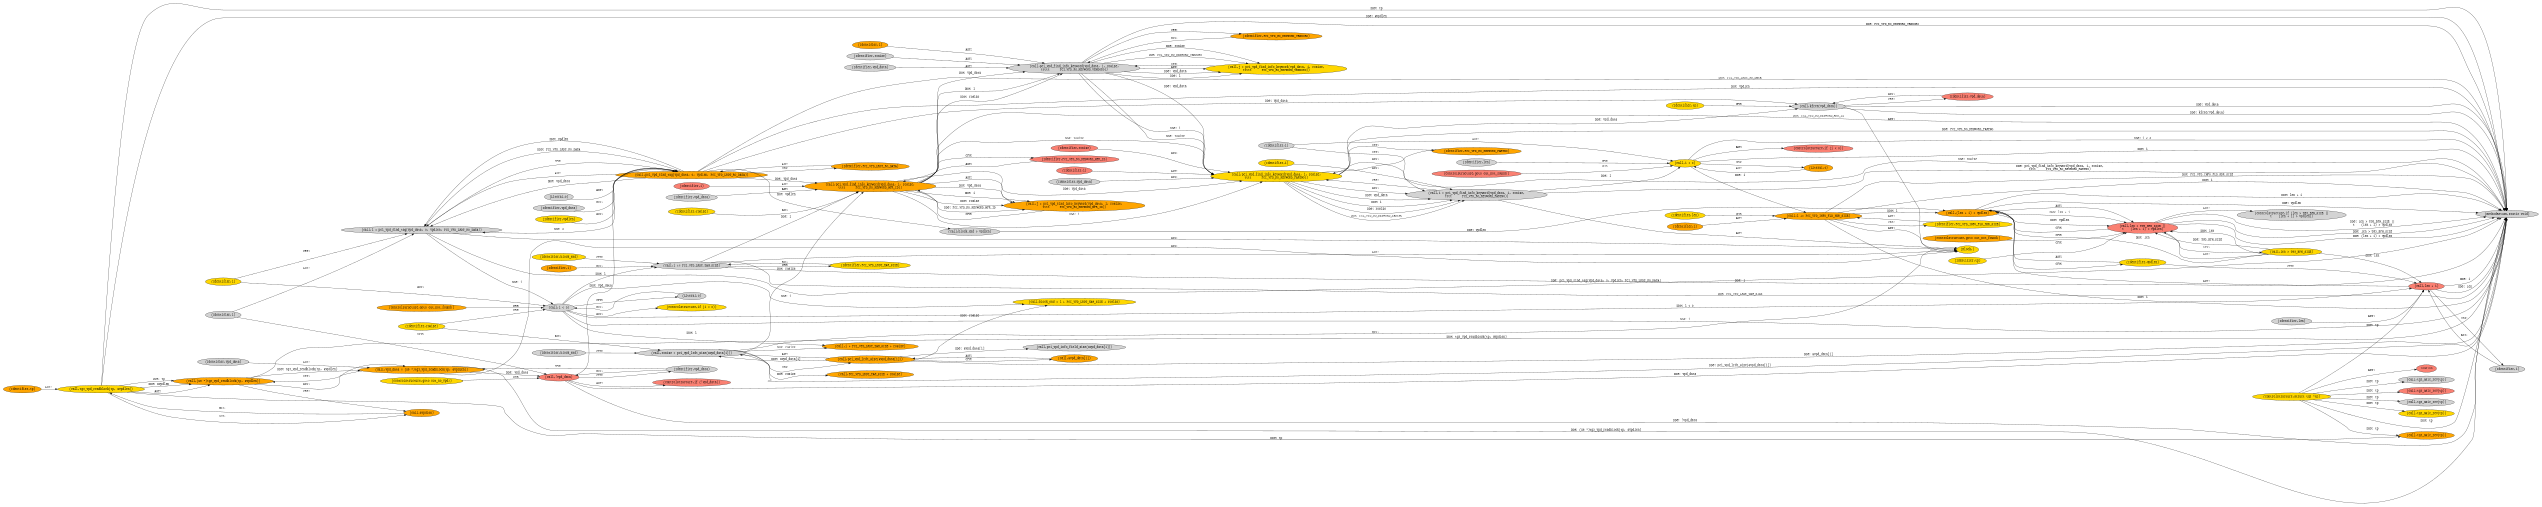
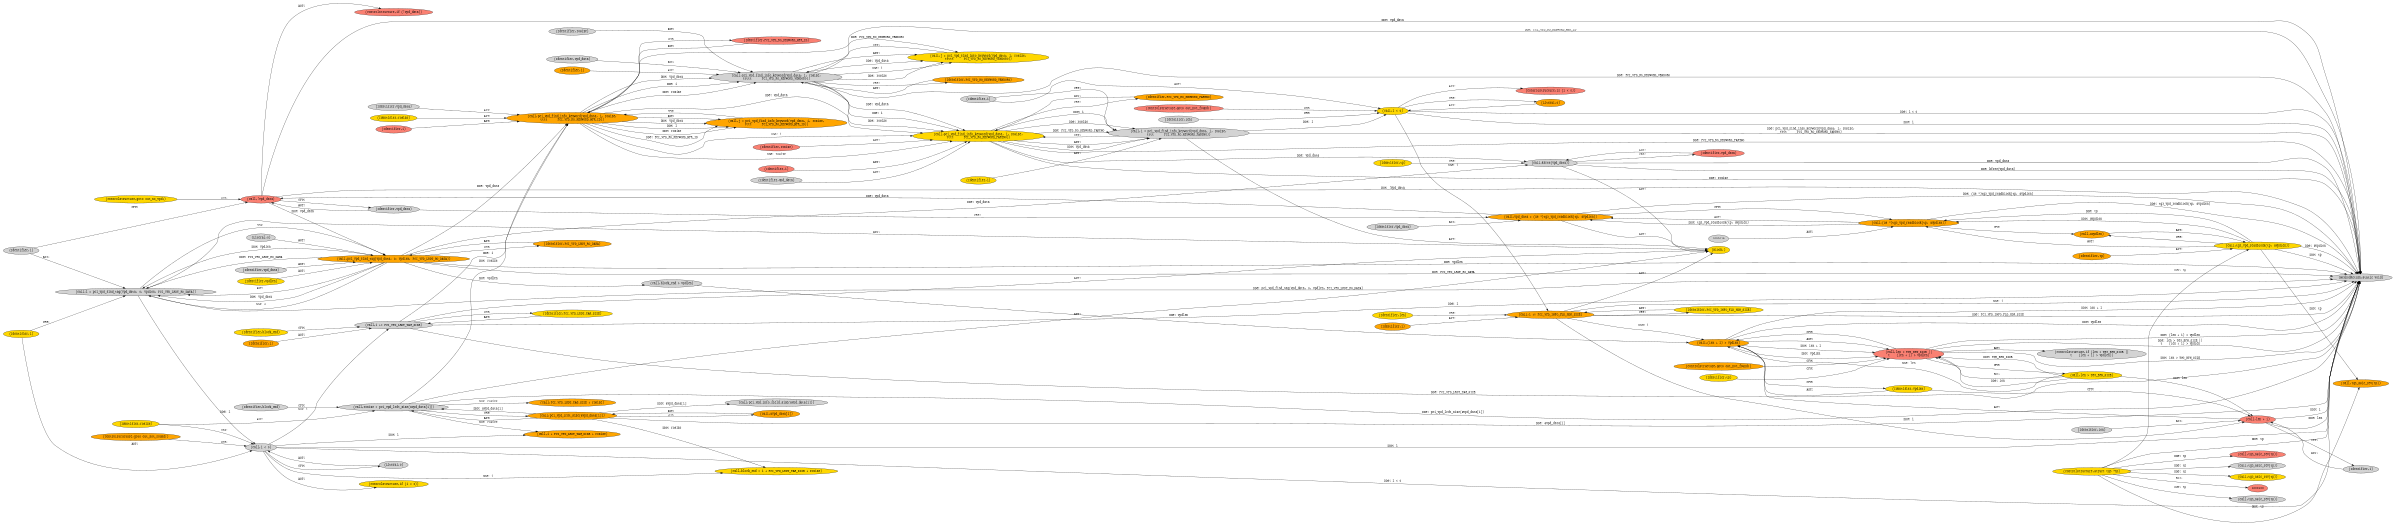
  digraph {
    fontname="Courier Prime"
    rankdir=LR
    node [fillcolor=lightgrey fontname="Courier Prime" style=filled]
    edge [fontname="Courier Prime"]
    n1 [fillcolor=gold label="(Call,pci_vpd_find_info_keyword(vpd_data, i, rosize,\n\t\t\t\t      PCI_VPD_RO_KEYWORD_PARTNO))"]
    n2 [label="(Call,i = pci_vpd_find_info_keyword(vpd_data, i, rosize,\n\t\t\t\t      PCI_VPD_RO_KEYWORD_PARTNO))"]
    n3 [label="(Call,kfree(vpd_data))"]
    n4 [fillcolor=orange label="(Identifier,PCI_VPD_RO_KEYWORD_PARTNO)"]
    n5 [label="(MethodReturn,static void)"]
    n6 [fillcolor=gold label="(Block,)"]
    n7 [fillcolor=gold label="(Call,i < 0)"]
    n8 [fillcolor=salmon label="(Identifier,vpd_data)"]
    n9 [label="(Call,pci_vpd_find_info_keyword(vpd_data, i, rosize,\n\t\t\t\t\t      PCI_VPD_RO_KEYWORD_VENDOR0))"]
    n10 [fillcolor=orange label="(Identifier,PCI_VPD_RO_KEYWORD_VENDOR0)"]
    n11 [fillcolor=gold label="(Call,j = pci_vpd_find_info_keyword(vpd_data, i, rosize,\n\t\t\t\t\t      PCI_VPD_RO_KEYWORD_VENDOR0))"]
    n12 [fillcolor=orange label="(Call,pci_vpd_find_info_keyword(vpd_data, i, rosize,\n\t\t\t\t      PCI_VPD_RO_KEYWORD_MFR_ID))"]
    n13 [fillcolor=salmon label="(Identifier,PCI_VPD_RO_KEYWORD_MFR_ID)"]
    n14 [fillcolor=orange label="(Call,j = pci_vpd_find_info_keyword(vpd_data, i, rosize,\n\t\t\t\t      PCI_VPD_RO_KEYWORD_MFR_ID))"]
    n15 [fillcolor=orange label="(Call,pci_vpd_find_tag(vpd_data, 0, vpdlen, PCI_VPD_LRDT_RO_DATA))"]
    n16 [label="(Call,i = pci_vpd_find_tag(vpd_data, 0, vpdlen, PCI_VPD_LRDT_RO_DATA))"]
    n17 [label="(Call,block_end > vpdlen)"]
    n18 [fillcolor=orange label="(Identifier,PCI_VPD_LRDT_RO_DATA)"]
    n19 [label="(Call,i < 0)"]
    n20 [fillcolor=orange label="(Call,(len + i) > vpdlen)"]
    n21 [fillcolor=salmon label="(Call,!vpd_data)"]
    n22 [fillcolor=salmon label="(ControlStructure,if (!vpd_data))"]
    n23 [label="(Identifier,vpd_data)"]
    n24 [fillcolor=orange label="(Call,vpd_data = (u8 *)tg3_vpd_readblock(tp, &vpdlen))"]
    n25 [fillcolor=orange label="(Call,(u8 *)tg3_vpd_readblock(tp, &vpdlen))"]
    n26 [fillcolor=orange label="(Call,&vpdlen)"]
    n27 [fillcolor=gold label="(Call,tg3_vpd_readblock(tp, &vpdlen))"]
    n28 [fillcolor=orange label="(Call,tg3_asic_rev(tp))"]
    n29 [fillcolor=gold label="(ControlStructure,struct tg3 *tp)"]
    n30 [label="(Call,tg3_asic_rev(tp))"]
    n31 [fillcolor=salmon label="(Call,tg3_asic_rev(tp))"]
    n32 [label="(Call,tg3_asic_rev(tp))"]
    n33 [fillcolor=gold label="(Call,tg3_asic_rev(tp))"]
    1000100 [fillcolor=salmon]
    n35 [label="(Call,i += PCI_VPD_LRDT_TAG_SIZE)"]
    n36 [fillcolor=gold label="(Identifier,PCI_VPD_LRDT_TAG_SIZE)"]
    n37 [fillcolor=orange label="(Call,i + PCI_VPD_LRDT_TAG_SIZE + rosize)"]
    n38 [fillcolor=gold label="(Call,block_end = i + PCI_VPD_LRDT_TAG_SIZE + rosize)"]
    n39 [fillcolor=gold label="(ControlStructure,if (i < 0))"]
    n40 [label="(Literal,0)"]
    n41 [label="(Call,rosize = pci_vpd_lrdt_size(&vpd_data[i]))"]
    n42 [fillcolor=orange label="(Call,pci_vpd_lrdt_size(&vpd_data[i]))"]
    n43 [fillcolor=orange label="(Call,PCI_VPD_LRDT_TAG_SIZE + rosize)"]
    n44 [label="(Call,pci_vpd_info_field_size(&vpd_data[i]))"]
    n45 [fillcolor=orange label="(Call,&vpd_data[i])"]
    n46 [fillcolor=orange label="(Call,i += PCI_VPD_INFO_FLD_HDR_SIZE)"]
    n47 [fillcolor=orange label="(Literal,0)"]
    n48 [fillcolor=salmon label="(ControlStructure,if (i < 0))"]
    n49 [fillcolor=salmon label="(Call,len + i)"]
    n50 [fillcolor=gold label="(Identifier,PCI_VPD_INFO_FLD_HDR_SIZE)"]
    n51 [fillcolor=salmon label="(Call,len > TG3_BPN_SIZE ||\n\t    (len + i) > vpdlen)"]
    n52 [fillcolor=gold label="(Identifier,vpdlen)"]
    n53 [label="(Identifier,i)"]
    n54 [label="(ControlStructure,if (len > TG3_BPN_SIZE ||\n\t    (len + i) > vpdlen))"]
    n55 [fillcolor=gold label="(Call,len > TG3_BPN_SIZE)"]
    n56 [fillcolor=orange label="(Identifier,i)"]
    n57 [label="(Identifier,len)"]
    n58 [fillcolor=gold label="(Identifier,tp)"]
    n59 [label="(Identifier,block_end)"]
    n60 [label="(Identifier,i)"]
    n61 [fillcolor=gold label="(Identifier,block_end)"]
    n62 [fillcolor=gold label="(Identifier,len)"]
    n63 [label="(Identifier,i)"]
    n64 [fillcolor=gold label="(ControlStructure,goto out_no_vpd;)"]
    n65 [fillcolor=gold label="(Identifier,tp)"]
    n66 [fillcolor=salmon label="(ControlStructure,goto out_not_found;)"]
    n67 [label="(Identifier,rosize)"]
    n68 [label="(Literal,0)"]
    n69 [label="(Identifier,len)"]
    n70 [label="(Identifier,vpd_data)"]
    n71 [fillcolor=orange label="(Identifier,i)"]
    n72 [label="(Identifier,vpd_data)"]
    n73 [fillcolor=gold label="(Identifier,rosize)"]
    n74 [fillcolor=gold label="(Identifier,rosize)"]
    n75 [fillcolor=salmon label="(Identifier,rosize)"]
    n76 [label="(Identifier,vpd_data)"]
    n77 [fillcolor=salmon label="(Identifier,i)"]
    n78 [fillcolor=salmon label="(Identifier,i)"]
    n79 [label="(Identifier,vpd_data)"]
    n80 [fillcolor=orange label="(ControlStructure,goto out_not_found;)"]
    n81 [fillcolor=orange label="(ControlStructure,goto out_not_found;)"]
    n82 [label="(Identifier,vpd_data)"]
    n83 [fillcolor=gold label="(Identifier,i)"]
    n84 [fillcolor=orange label="(Identifier,i)"]
    n85 [fillcolor=gold label="(Identifier,vpdlen)"]
    n86 [fillcolor=gold label="(Identifier,i)"]
    n87 [fillcolor=orange label="(Identifier,tp)"]
+   1000116
    n1 -> n2 [label="AST: "]
    n1 -> n2 [label="DDG: vpd_data"]
    n1 -> n2 [label="DDG: i"]
    n1 -> n2 [label="DDG: rosize"]
    n1 -> n2 [label="DDG: PCI_VPD_RO_KEYWORD_PARTNO"]
    n1 -> n3 [label="DDG: vpd_data"]
    n1 -> n4 [label="CFG: "]
    n1 -> n5 [label="DDG: PCI_VPD_RO_KEYWORD_PARTNO"]
    n1 -> n5 [label="DDG: rosize"]
    n2 -> n1 [label="CFG: "]
    n2 -> n5 [label="DDG: pci_vpd_find_info_keyword(vpd_data, i, rosize,\n\t\t\t\t      PCI_VPD_RO_KEYWORD_PARTNO)"]
    n2 -> n6 [label="AST: "]
    n2 -> n7 [label="DDG: i"]
    n3 -> n5 [label="DDG: vpd_data"]
    n3 -> n5 [label="DDG: kfree(vpd_data)"]
    n3 -> n6 [label="AST: "]
    n3 -> n8 [label="CFG: "]
    n4 -> n1 [label="AST: "]
    n7 -> n5 [label="DDG: i < 0"]
    n7 -> n5 [label="DDG: i"]
    n7 -> n46 [label="DDG: i"]
    n7 -> n47 [label="CFG: "]
    n7 -> n48 [label="AST: "]
    n8 -> n3 [label="AST: "]
    n9 -> n1 [label="DDG: vpd_data"]
    n9 -> n1 [label="DDG: i"]
    n9 -> n1 [label="DDG: rosize"]
    n9 -> n5 [label="DDG: PCI_VPD_RO_KEYWORD_VENDOR0"]
    n9 -> n10 [label="CFG: "]
    n9 -> n11 [label="AST: "]
    n9 -> n11 [label="DDG: vpd_data"]
    n9 -> n11 [label="DDG: i"]
    n9 -> n11 [label="DDG: rosize"]
    n9 -> n11 [label="DDG: PCI_VPD_RO_KEYWORD_VENDOR0"]
    n10 -> n9 [label="AST: "]
    n11 -> n9 [label="CFG: "]
    n12 -> n1 [label="DDG: vpd_data"]
    n12 -> n1 [label="DDG: i"]
    n12 -> n1 [label="DDG: rosize"]
    n12 -> n5 [label="DDG: PCI_VPD_RO_KEYWORD_MFR_ID"]
    n12 -> n9 [label="DDG: vpd_data"]
    n12 -> n9 [label="DDG: i"]
    n12 -> n9 [label="DDG: rosize"]
    n12 -> n13 [label="CFG: "]
    n12 -> n14 [label="AST: "]
    n12 -> n14 [label="DDG: vpd_data"]
    n12 -> n14 [label="DDG: i"]
    n12 -> n14 [label="DDG: rosize"]
    n12 -> n14 [label="DDG: PCI_VPD_RO_KEYWORD_MFR_ID"]
    n13 -> n12 [label="AST: "]
    n14 -> n12 [label="CFG: "]
    n15 -> n3 [label="DDG: vpd_data"]
    n15 -> n5 [label="DDG: vpdlen"]
    n15 -> n5 [label="DDG: PCI_VPD_LRDT_RO_DATA"]
    n15 -> n12 [label="DDG: vpd_data"]
    n15 -> n16 [label="AST: "]
    n15 -> n16 [label="DDG: vpd_data"]
    n15 -> n16 [label="DDG: 0"]
    n15 -> n16 [label="DDG: vpdlen"]
    n15 -> n16 [label="DDG: PCI_VPD_LRDT_RO_DATA"]
    n15 -> n17 [label="DDG: vpdlen"]
    n15 -> n18 [label="CFG: "]
    n16 -> n5 [label="DDG: pci_vpd_find_tag(vpd_data, 0, vpdlen, PCI_VPD_LRDT_RO_DATA)"]
    n16 -> n6 [label="AST: "]
    n16 -> n15 [label="CFG: "]
    n16 -> n19 [label="DDG: i"]
    n17 -> n20 [label="DDG: vpdlen"]
    n18 -> n15 [label="AST: "]
    n19 -> n5 [label="DDG: i"]
    n19 -> n5 [label="DDG: i < 0"]
    n19 -> n35 [label="DDG: i"]
    n19 -> n37 [label="DDG: i"]
    n19 -> n38 [label="DDG: i"]
    n19 -> n39 [label="AST: "]
    n19 -> n40 [label="CFG: "]
    n20 -> n5 [label="DDG: len + i"]
    n20 -> n5 [label="DDG: vpdlen"]
    n20 -> n51 [label="AST: "]
    n20 -> n51 [label="DDG: len + i"]
    n20 -> n51 [label="DDG: vpdlen"]
    n20 -> n52 [label="CFG: "]
    n21 -> n5 [label="DDG: vpd_data"]
    n21 -> n5 [label="DDG: !vpd_data"]
    n21 -> n15 [label="DDG: vpd_data"]
    n21 -> n22 [label="AST: "]
    n21 -> n23 [label="CFG: "]
    n23 -> n21 [label="AST: "]
    n23 -> n24 [label="CFG: "]
    n24 -> n5 [label="DDG: (u8 *)tg3_vpd_readblock(tp, &vpdlen)"]
    n24 -> n6 [label="AST: "]
    n24 -> n21 [label="DDG: vpd_data"]
    n24 -> n25 [label="CFG: "]
    n25 -> n5 [label="DDG: tg3_vpd_readblock(tp, &vpdlen)"]
    n25 -> n24 [label="AST: "]
    n25 -> n24 [label="DDG: tg3_vpd_readblock(tp, &vpdlen)"]
    n25 -> n26 [label="CFG: "]
    n26 -> n27 [label="AST: "]
    n27 -> n5 [label="DDG: tp"]
    n27 -> n5 [label="DDG: &vpdlen"]
    n27 -> n25 [label="AST: "]
    n27 -> n25 [label="DDG: tp"]
    n27 -> n25 [label="DDG: &vpdlen"]
    n27 -> n26 [label="CFG: "]
    n27 -> n28 [label="DDG: tp"]
    n29 -> n5 [label="DDG: tp"]
-   n29 -> n49 [label="DDG: tp"]
+   n29 -> n27 [label="DDG: tp"]
    n29 -> n28 [label="DDG: tp"]
    n29 -> n30 [label="DDG: tp"]
    n29 -> n31 [label="DDG: tp"]
    n29 -> n32 [label="DDG: tp"]
    n29 -> n33 [label="DDG: tp"]
    n29 -> 1000100 [label="AST: "]
    n35 -> n5 [label="DDG: i"]
    n35 -> n5 [label="DDG: PCI_VPD_LRDT_TAG_SIZE"]
    n35 -> n6 [label="AST: "]
    n35 -> n12 [label="DDG: i"]
    n35 -> n36 [label="CFG: "]
    n36 -> n35 [label="AST: "]
    n40 -> n19 [label="AST: "]
    n41 -> n5 [label="DDG: pci_vpd_lrdt_size(&vpd_data[i])"]
    n41 -> n6 [label="AST: "]
    n41 -> n12 [label="DDG: rosize"]
    n41 -> n37 [label="DDG: rosize"]
    n41 -> n42 [label="CFG: "]
    n41 -> n43 [label="DDG: rosize"]
    n42 -> n5 [label="DDG: &vpd_data[i]"]
    n42 -> n38 [label="DDG: rosize"]
    n42 -> n41 [label="AST: "]
    n42 -> n41 [label="DDG: &vpd_data[i]"]
    n42 -> n44 [label="DDG: &vpd_data[i]"]
    n42 -> n45 [label="CFG: "]
    n45 -> n42 [label="AST: "]
    n46 -> n5 [label="DDG: PCI_VPD_INFO_FLD_HDR_SIZE"]
    n46 -> n5 [label="DDG: i"]
    n46 -> n6 [label="AST: "]
    n46 -> n20 [label="DDG: i"]
    n46 -> n49 [label="DDG: i"]
    n46 -> n50 [label="CFG: "]
    n47 -> n7 [label="AST: "]
    n49 -> n5 [label="DDG: i"]
    n49 -> n5 [label="DDG: len"]
    n49 -> n20 [label="AST: "]
    n49 -> n53 [label="CFG: "]
    n50 -> n46 [label="AST: "]
    n51 -> n5 [label="DDG: len > TG3_BPN_SIZE ||\n\t    (len + i) > vpdlen"]
    n51 -> n5 [label="DDG: len > TG3_BPN_SIZE"]
    n51 -> n5 [label="DDG: (len + i) > vpdlen"]
    n51 -> n20 [label="CFG: "]
    n51 -> n54 [label="AST: "]
    n51 -> n55 [label="CFG: "]
    n52 -> n20 [label="AST: "]
    n52 -> n49 [label="CFG: "]
    n53 -> n49 [label="AST: "]
    n55 -> n20 [label="DDG: len"]
    n55 -> n49 [label="DDG: len"]
    n55 -> n51 [label="AST: "]
    n55 -> n51 [label="DDG: len"]
    n55 -> n51 [label="DDG: TG3_BPN_SIZE"]
    n56 -> n9 [label="AST: "]
    n57 -> n49 [label="AST: "]
    n58 -> n3 [label="CFG: "]
    n59 -> n41 [label="CFG: "]
    n60 -> n16 [label="AST: "]
    n60 -> n21 [label="CFG: "]
    n61 -> n35 [label="CFG: "]
    n62 -> n46 [label="CFG: "]
    n63 -> n2 [label="CFG: "]
    n63 -> n7 [label="AST: "]
    n64 -> n21 [label="CFG: "]
    n65 -> n51 [label="CFG: "]
    n66 -> n7 [label="CFG: "]
    n67 -> n9 [label="AST: "]
    n68 -> n15 [label="AST: "]
    n69 -> n7 [label="CFG: "]
    n70 -> n12 [label="AST: "]
    n71 -> n46 [label="AST: "]
    n72 -> n15 [label="AST: "]
    n73 -> n12 [label="AST: "]
    n74 -> n19 [label="CFG: "]
    n74 -> n41 [label="AST: "]
    n75 -> n1 [label="AST: "]
    n76 -> n9 [label="AST: "]
    n77 -> n12 [label="AST: "]
    n78 -> n1 [label="AST: "]
    n79 -> n1 [label="AST: "]
    n80 -> n51 [label="CFG: "]
    n81 -> n19 [label="CFG: "]
    n82 -> n24 [label="AST: "]
    n83 -> n2 [label="AST: "]
    n84 -> n35 [label="AST: "]
    n85 -> n15 [label="AST: "]
    n86 -> n16 [label="CFG: "]
    n86 -> n19 [label="AST: "]
    n87 -> n27 [label="AST: "]
+   1000116 -> n25 [label="AST: "]
  }
